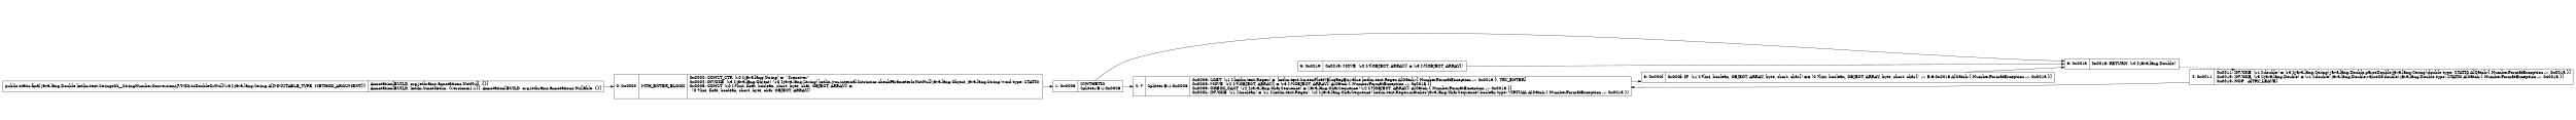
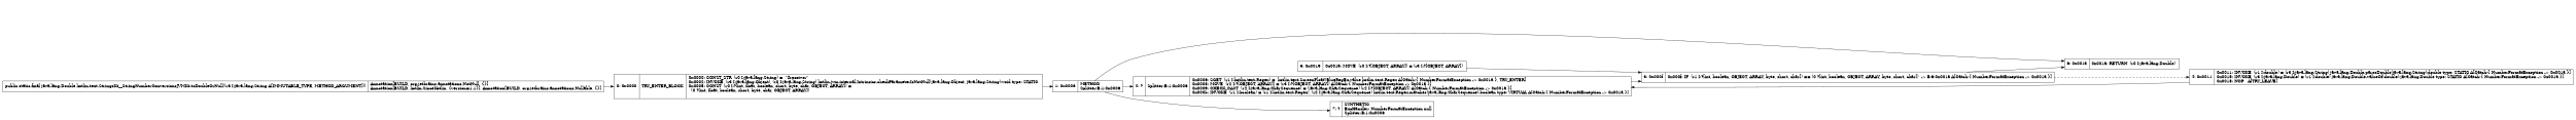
  digraph {
    rankdir=LR
    node [shape=record]
-   n1 [label="{0\:\ 0x0000|MTH_ENTER_BLOCK\l|0x0000: CONST_STR  (r0 I:java.lang.String) =  \"$receiver\" \l0x0002: INVOKE  (r3 I:java.lang.Object), (r0 I:java.lang.String) kotlin.jvm.internal.Intrinsics.checkParameterIsNotNull(java.lang.Object, java.lang.String):void type: STATIC \l0x0005: CONST  (r0 I:?[int, float, boolean, short, byte, char, OBJECT, ARRAY]) = \l  (0 ?[int, float, boolean, short, byte, char, OBJECT, ARRAY])\l \l}"]
-   n2 [label="{1\:\ 0x0006|SYNTHETIC\lSplitter:B:1:0x0006\l}"]
+   n1 [label="{0\:\ 0x0000|TRY_ENTER_BLOCK\l|0x0000: CONST_STR  (r0 I:java.lang.String) =  \"$receiver\" \l0x0002: INVOKE  (r3 I:java.lang.Object), (r0 I:java.lang.String) kotlin.jvm.internal.Intrinsics.checkParameterIsNotNull(java.lang.Object, java.lang.String):void type: STATIC \l0x0005: CONST  (r0 I:?[int, float, boolean, short, byte, char, OBJECT, ARRAY]) = \l  (0 ?[int, float, boolean, short, byte, char, OBJECT, ARRAY])\l \l}"]
+   n2 [label="{1\:\ 0x0006|METHOD\lSplitter:B:1:0x0006\l}"]
    n3 [label="{2\:\ ?|Splitter:B:1:0x0006\l|0x0006: SGET  (r1 I:kotlin.text.Regex) =  kotlin.text.ScreenFloatValueRegEx.value kotlin.text.Regex A[Catch:\{ NumberFormatException \-\> 0x001a \}, TRY_ENTER]\l0x0008: MOVE  (r2 I:?[OBJECT, ARRAY]) = (r3 I:?[OBJECT, ARRAY]) A[Catch:\{ NumberFormatException \-\> 0x001a \}]\l0x0009: CHECK_CAST  (r2 I:java.lang.CharSequence) = (java.lang.CharSequence) (r2 I:?[OBJECT, ARRAY]) A[Catch:\{ NumberFormatException \-\> 0x001a \}]\l0x000b: INVOKE  (r1 I:boolean) = (r1 I:kotlin.text.Regex), (r2 I:java.lang.CharSequence) kotlin.text.Regex.matches(java.lang.CharSequence):boolean type: VIRTUAL A[Catch:\{ NumberFormatException \-\> 0x001a \}]\l}"]
+   n4 [label="{7\:\ ?|SYNTHETIC\lExcHandler: NumberFormatException null\lSplitter:B:1:0x0006\l}"]
    n5 [label="{6\:\ 0x001a|0x001a: RETURN  (r0 I:java.lang.Double) \l}"]
    n6 [label="{3\:\ 0x000f|0x000f: IF  (r1 I:?[int, boolean, OBJECT, ARRAY, byte, short, char]) == (0 ?[int, boolean, OBJECT, ARRAY, byte, short, char])  \-\> B:6:0x001a A[Catch:\{ NumberFormatException \-\> 0x001a \}]\l}"]
    n7 [label="{4\:\ 0x0011|0x0011: INVOKE  (r1 I:double) = (r3 I:java.lang.String) java.lang.Double.parseDouble(java.lang.String):double type: STATIC A[Catch:\{ NumberFormatException \-\> 0x001a \}]\l0x0015: INVOKE  (r3 I:java.lang.Double) = (r1 I:double) java.lang.Double.valueOf(double):java.lang.Double type: STATIC A[Catch:\{ NumberFormatException \-\> 0x001a \}]\l0x0018: NOP   A[TRY_LEAVE]\l}"]
    n8 [label="{5\:\ 0x0019|0x0019: MOVE  (r0 I:?[OBJECT, ARRAY]) = (r3 I:?[OBJECT, ARRAY]) \l}"]
    n9 [label="{public static final java.lang.Double kotlin.text.StringsKt__StringNumberConversionsJVMKt.toDoubleOrNull((r3 I:java.lang.String A[IMMUTABLE_TYPE, METHOD_ARGUMENT]))  | Annotation[BUILD, org.jetbrains.annotations.NotNull, \{\}]\lAnnotation[BUILD, kotlin.SinceKotlin, \{version=1.1\}], Annotation[BUILD, org.jetbrains.annotations.Nullable, \{\}]\l}"]
    n1 -> n2
    n2 -> n3
+   n2 -> n4
    n2 -> n5
    n3 -> n6
    n6 -> n5
-   n5 -> n7 [style=dashed]
+   n6 -> n7 [style=dashed]
    n7 -> n3
-   n8 -> n5
+   n8 -> n6
    n9 -> n1
  }
